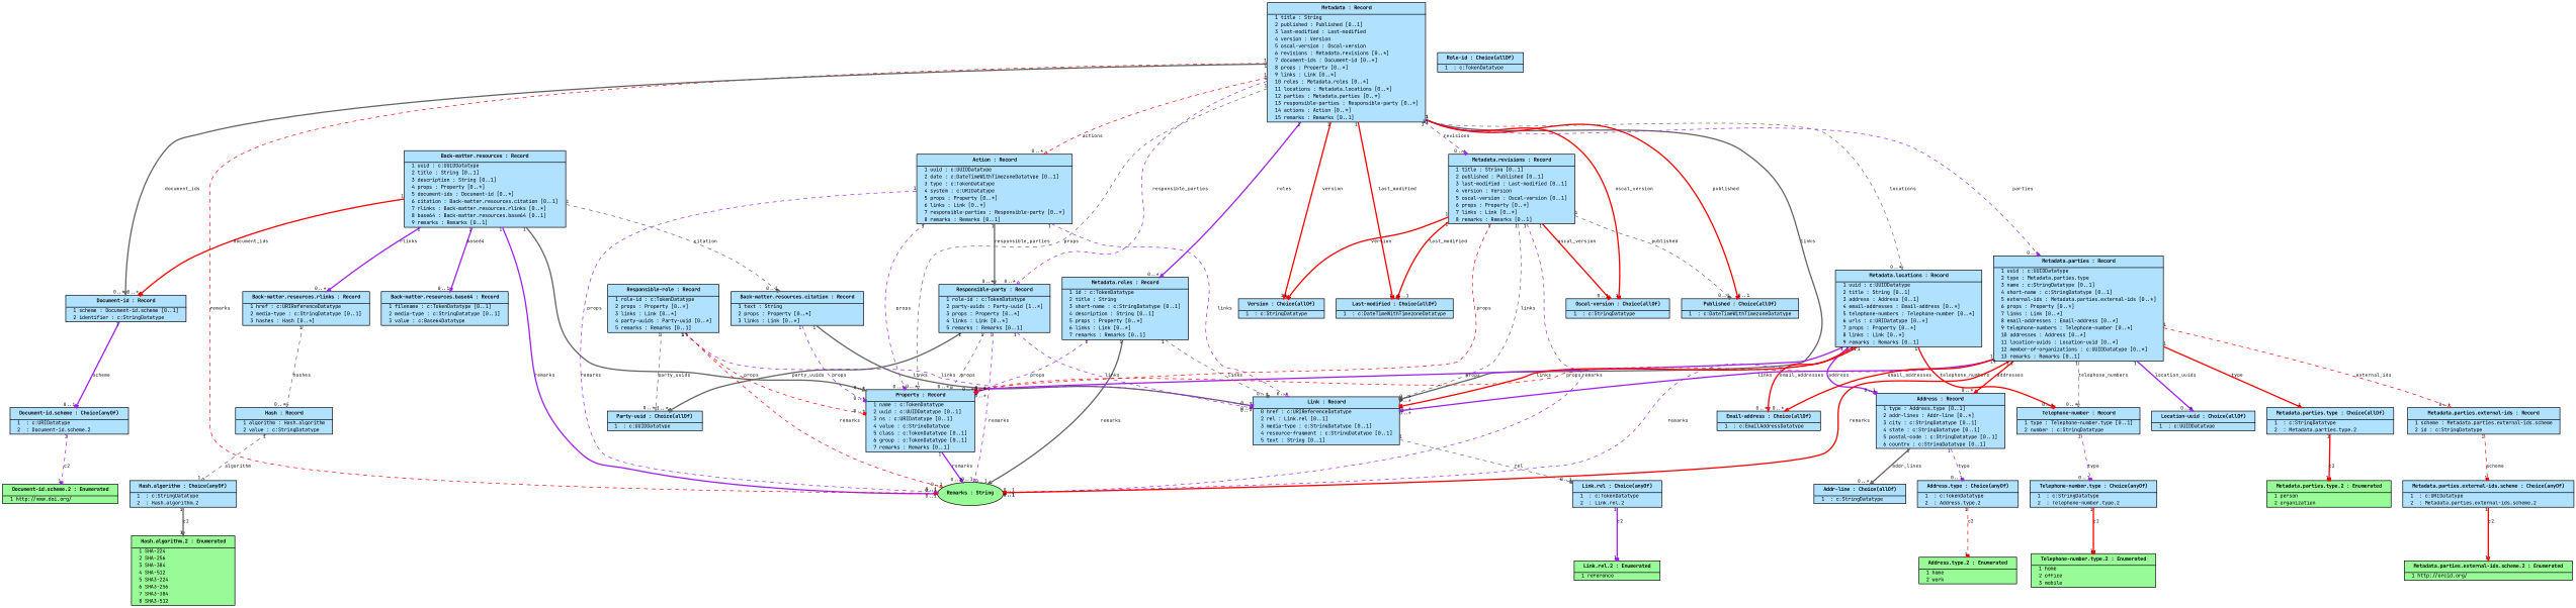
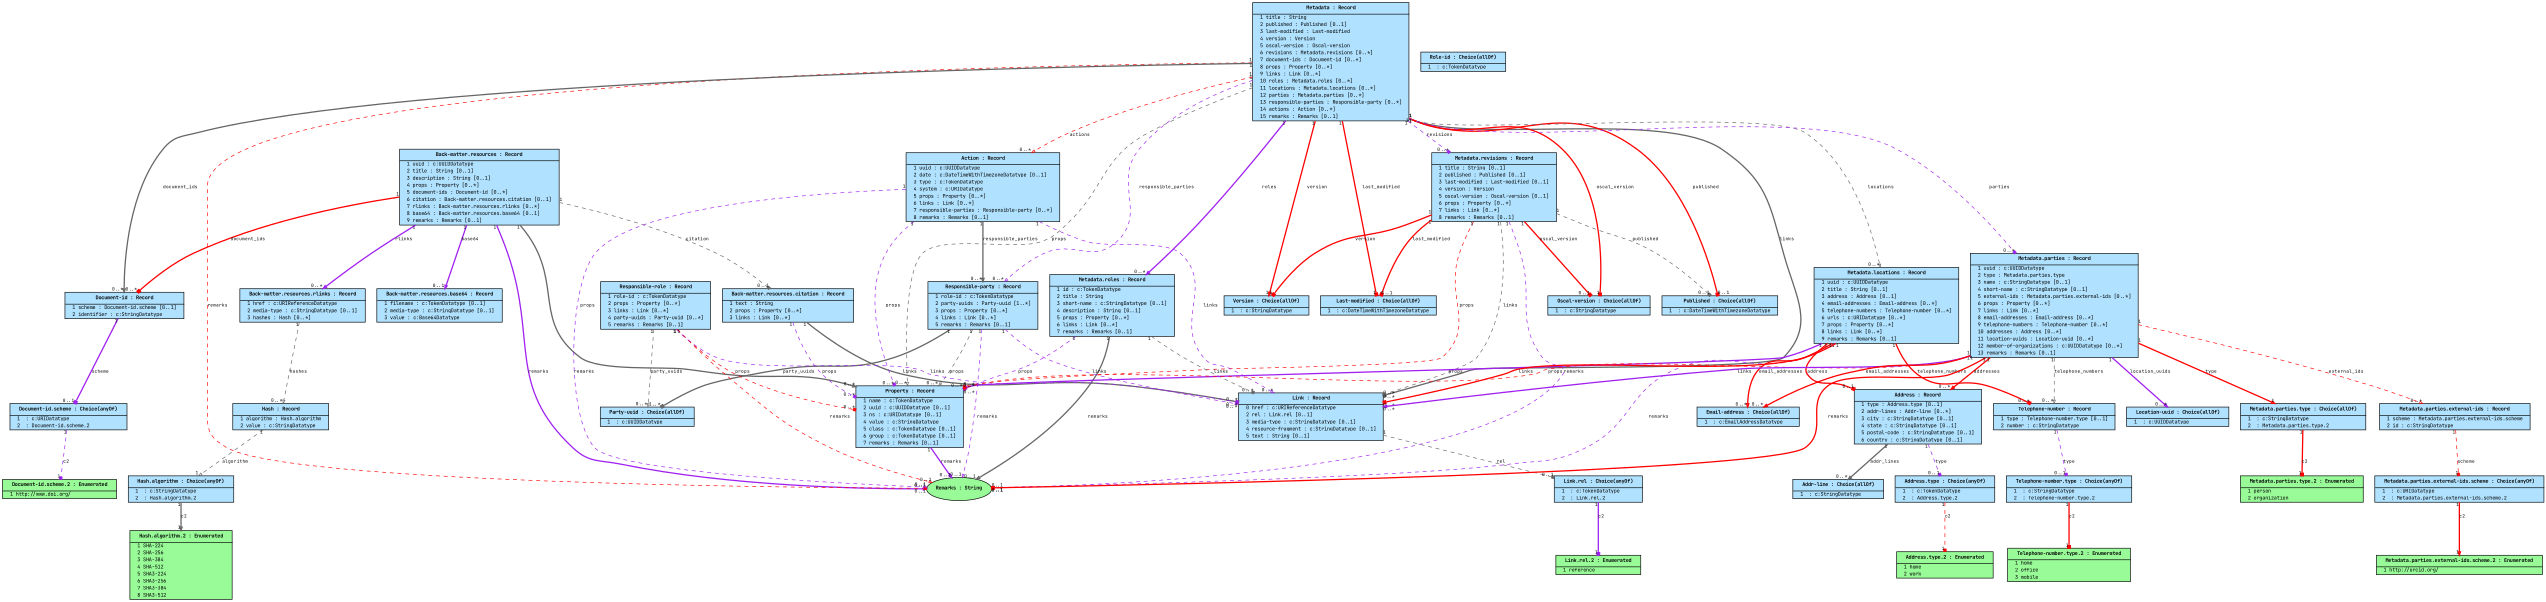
  digraph {
    fontname="JetBrains Mono"
    fontsize=12
    node [fillcolor=lightskyblue1 fontname="JetBrains Mono" fontsize=8 shape=plain style=filled]
    edge [arrowhead=box arrowsize=0.5 color=purple fontname="JetBrains Mono" fontsize=7 headlabel="0..*" labelangle=45.0 labeldistance=0.9 style=bold taillabel=1]
    n1 [label=<<table cellborder="0" cellpadding="1" cellspacing="0"> <tr><td cellpadding="4"><b>  Back-matter.resources : Record  </b></td></tr><hr/>   <tr><td align="left">  1 uuid : c:UUIDDatatype  </td></tr>   <tr><td align="left">  2 title : String [0..1]  </td></tr>   <tr><td align="left">  3 description : String [0..1]  </td></tr>   <tr><td align="left">  4 props : Property [0..*]  </td></tr>   <tr><td align="left">  5 document-ids : Document-id [0..*]  </td></tr>   <tr><td align="left">  6 citation : Back-matter.resources.citation [0..1]  </td></tr>   <tr><td align="left">  7 rlinks : Back-matter.resources.rlinks [0..*]  </td></tr>   <tr><td align="left">  8 base64 : Back-matter.resources.base64 [0..1]  </td></tr>   <tr><td align="left">  9 remarks : Remarks [0..1]  </td></tr> </table>>]
    n2 [label=<<table cellborder="0" cellpadding="1" cellspacing="0"> <tr><td cellpadding="4"><b>  Property : Record  </b></td></tr><hr/>   <tr><td align="left">  1 name : c:TokenDatatype  </td></tr>   <tr><td align="left">  2 uuid : c:UUIDDatatype [0..1]  </td></tr>   <tr><td align="left">  3 ns : c:URIDatatype [0..1]  </td></tr>   <tr><td align="left">  4 value : c:StringDatatype  </td></tr>   <tr><td align="left">  5 class : c:TokenDatatype [0..1]  </td></tr>   <tr><td align="left">  6 group : c:TokenDatatype [0..1]  </td></tr>   <tr><td align="left">  7 remarks : Remarks [0..1]  </td></tr> </table>>]
    n3 [fillcolor=palegreen label=<<b>Remarks : String</b>> shape=ellipse]
    n4 [label=<<table cellborder="0" cellpadding="1" cellspacing="0"> <tr><td cellpadding="4"><b>  Document-id : Record  </b></td></tr><hr/>   <tr><td align="left">  1 scheme : Document-id.scheme [0..1]  </td></tr>   <tr><td align="left">  2 identifier : c:StringDatatype  </td></tr> </table>>]
    n5 [label=<<table cellborder="0" cellpadding="1" cellspacing="0"> <tr><td cellpadding="4"><b>  Back-matter.resources.citation : Record  </b></td></tr><hr/>   <tr><td align="left">  1 text : String  </td></tr>   <tr><td align="left">  2 props : Property [0..*]  </td></tr>   <tr><td align="left">  3 links : Link [0..*]  </td></tr> </table>>]
    n6 [label=<<table cellborder="0" cellpadding="1" cellspacing="0"> <tr><td cellpadding="4"><b>  Back-matter.resources.rlinks : Record  </b></td></tr><hr/>   <tr><td align="left">  1 href : c:URIReferenceDatatype  </td></tr>   <tr><td align="left">  2 media-type : c:StringDatatype [0..1]  </td></tr>   <tr><td align="left">  3 hashes : Hash [0..*]  </td></tr> </table>>]
    n7 [label=<<table cellborder="0" cellpadding="1" cellspacing="0"> <tr><td cellpadding="4"><b>  Back-matter.resources.base64 : Record  </b></td></tr><hr/>   <tr><td align="left">  1 filename : c:TokenDatatype [0..1]  </td></tr>   <tr><td align="left">  2 media-type : c:StringDatatype [0..1]  </td></tr>   <tr><td align="left">  3 value : c:Base64Datatype  </td></tr> </table>>]
    n8 [label=<<table cellborder="0" cellpadding="1" cellspacing="0"> <tr><td cellpadding="4"><b>  Document-id.scheme : Choice(anyOf)  </b></td></tr><hr/>   <tr><td align="left">  1  : c:URIDatatype  </td></tr>   <tr><td align="left">  2  : Document-id.scheme.2  </td></tr> </table>>]
    n9 [label=<<table cellborder="0" cellpadding="1" cellspacing="0"> <tr><td cellpadding="4"><b>  Link : Record  </b></td></tr><hr/>   <tr><td align="left">  0 href : c:URIReferenceDatatype  </td></tr>   <tr><td align="left">  2 rel : Link.rel [0..1]  </td></tr>   <tr><td align="left">  3 media-type : c:StringDatatype [0..1]  </td></tr>   <tr><td align="left">  4 resource-fragment : c:StringDatatype [0..1]  </td></tr>   <tr><td align="left">  5 text : String [0..1]  </td></tr> </table>>]
    n10 [label=<<table cellborder="0" cellpadding="1" cellspacing="0"> <tr><td cellpadding="4"><b>  Hash : Record  </b></td></tr><hr/>   <tr><td align="left">  1 algorithm : Hash.algorithm  </td></tr>   <tr><td align="left">  2 value : c:StringDatatype  </td></tr> </table>>]
    n11 [fillcolor=palegreen label=<<table cellborder="0" cellpadding="1" cellspacing="0"> <tr><td cellpadding="4"><b>  Document-id.scheme.2 : Enumerated  </b></td></tr><hr/>   <tr><td align="left">  1 http://www.doi.org/  </td></tr> </table>>]
    n12 [label=<<table cellborder="0" cellpadding="1" cellspacing="0"> <tr><td cellpadding="4"><b>  Link.rel : Choice(anyOf)  </b></td></tr><hr/>   <tr><td align="left">  1  : c:TokenDatatype  </td></tr>   <tr><td align="left">  2  : Link.rel.2  </td></tr> </table>>]
    n13 [fillcolor=palegreen label=<<table cellborder="0" cellpadding="1" cellspacing="0"> <tr><td cellpadding="4"><b>  Link.rel.2 : Enumerated  </b></td></tr><hr/>   <tr><td align="left">  1 reference  </td></tr> </table>>]
    n14 [label=<<table cellborder="0" cellpadding="1" cellspacing="0"> <tr><td cellpadding="4"><b>  Hash.algorithm : Choice(anyOf)  </b></td></tr><hr/>   <tr><td align="left">  1  : c:StringDatatype  </td></tr>   <tr><td align="left">  2  : Hash.algorithm.2  </td></tr> </table>>]
    n15 [fillcolor=palegreen label=<<table cellborder="0" cellpadding="1" cellspacing="0"> <tr><td cellpadding="4"><b>  Hash.algorithm.2 : Enumerated  </b></td></tr><hr/>   <tr><td align="left">  1 SHA-224  </td></tr>   <tr><td align="left">  2 SHA-256  </td></tr>   <tr><td align="left">  3 SHA-384  </td></tr>   <tr><td align="left">  4 SHA-512  </td></tr>   <tr><td align="left">  5 SHA3-224  </td></tr>   <tr><td align="left">  6 SHA3-256  </td></tr>   <tr><td align="left">  7 SHA3-384  </td></tr>   <tr><td align="left">  8 SHA3-512  </td></tr> </table>>]
    n16 [label=<<table cellborder="0" cellpadding="1" cellspacing="0"> <tr><td cellpadding="4"><b>  Metadata : Record  </b></td></tr><hr/>   <tr><td align="left">  1 title : String  </td></tr>   <tr><td align="left">  2 published : Published [0..1]  </td></tr>   <tr><td align="left">  3 last-modified : Last-modified  </td></tr>   <tr><td align="left">  4 version : Version  </td></tr>   <tr><td align="left">  5 oscal-version : Oscal-version  </td></tr>   <tr><td align="left">  6 revisions : Metadata.revisions [0..*]  </td></tr>   <tr><td align="left">  7 document-ids : Document-id [0..*]  </td></tr>   <tr><td align="left">  8 props : Property [0..*]  </td></tr>   <tr><td align="left">  9 links : Link [0..*]  </td></tr>   <tr><td align="left">  10 roles : Metadata.roles [0..*]  </td></tr>   <tr><td align="left">  11 locations : Metadata.locations [0..*]  </td></tr>   <tr><td align="left">  12 parties : Metadata.parties [0..*]  </td></tr>   <tr><td align="left">  13 responsible-parties : Responsible-party [0..*]  </td></tr>   <tr><td align="left">  14 actions : Action [0..*]  </td></tr>   <tr><td align="left">  15 remarks : Remarks [0..1]  </td></tr> </table>>]
    n17 [label=<<table cellborder="0" cellpadding="1" cellspacing="0"> <tr><td cellpadding="4"><b>  Published : Choice(allOf)  </b></td></tr><hr/>   <tr><td align="left">  1  : c:DateTimeWithTimezoneDatatype  </td></tr> </table>>]
    n18 [label=<<table cellborder="0" cellpadding="1" cellspacing="0"> <tr><td cellpadding="4"><b>  Last-modified : Choice(allOf)  </b></td></tr><hr/>   <tr><td align="left">  1  : c:DateTimeWithTimezoneDatatype  </td></tr> </table>>]
    n19 [label=<<table cellborder="0" cellpadding="1" cellspacing="0"> <tr><td cellpadding="4"><b>  Version : Choice(allOf)  </b></td></tr><hr/>   <tr><td align="left">  1  : c:StringDatatype  </td></tr> </table>>]
    n20 [label=<<table cellborder="0" cellpadding="1" cellspacing="0"> <tr><td cellpadding="4"><b>  Oscal-version : Choice(allOf)  </b></td></tr><hr/>   <tr><td align="left">  1  : c:StringDatatype  </td></tr> </table>>]
    n21 [label=<<table cellborder="0" cellpadding="1" cellspacing="0"> <tr><td cellpadding="4"><b>  Metadata.revisions : Record  </b></td></tr><hr/>   <tr><td align="left">  1 title : String [0..1]  </td></tr>   <tr><td align="left">  2 published : Published [0..1]  </td></tr>   <tr><td align="left">  3 last-modified : Last-modified [0..1]  </td></tr>   <tr><td align="left">  4 version : Version  </td></tr>   <tr><td align="left">  5 oscal-version : Oscal-version [0..1]  </td></tr>   <tr><td align="left">  6 props : Property [0..*]  </td></tr>   <tr><td align="left">  7 links : Link [0..*]  </td></tr>   <tr><td align="left">  8 remarks : Remarks [0..1]  </td></tr> </table>>]
    n22 [label=<<table cellborder="0" cellpadding="1" cellspacing="0"> <tr><td cellpadding="4"><b>  Metadata.roles : Record  </b></td></tr><hr/>   <tr><td align="left">  1 id : c:TokenDatatype  </td></tr>   <tr><td align="left">  2 title : String  </td></tr>   <tr><td align="left">  3 short-name : c:StringDatatype [0..1]  </td></tr>   <tr><td align="left">  4 description : String [0..1]  </td></tr>   <tr><td align="left">  5 props : Property [0..*]  </td></tr>   <tr><td align="left">  6 links : Link [0..*]  </td></tr>   <tr><td align="left">  7 remarks : Remarks [0..1]  </td></tr> </table>>]
    n23 [label=<<table cellborder="0" cellpadding="1" cellspacing="0"> <tr><td cellpadding="4"><b>  Metadata.locations : Record  </b></td></tr><hr/>   <tr><td align="left">  1 uuid : c:UUIDDatatype  </td></tr>   <tr><td align="left">  2 title : String [0..1]  </td></tr>   <tr><td align="left">  3 address : Address [0..1]  </td></tr>   <tr><td align="left">  4 email-addresses : Email-address [0..*]  </td></tr>   <tr><td align="left">  5 telephone-numbers : Telephone-number [0..*]  </td></tr>   <tr><td align="left">  6 urls : c:URIDatatype [0..*]  </td></tr>   <tr><td align="left">  7 props : Property [0..*]  </td></tr>   <tr><td align="left">  8 links : Link [0..*]  </td></tr>   <tr><td align="left">  9 remarks : Remarks [0..1]  </td></tr> </table>>]
    n24 [label=<<table cellborder="0" cellpadding="1" cellspacing="0"> <tr><td cellpadding="4"><b>  Metadata.parties : Record  </b></td></tr><hr/>   <tr><td align="left">  1 uuid : c:UUIDDatatype  </td></tr>   <tr><td align="left">  2 type : Metadata.parties.type  </td></tr>   <tr><td align="left">  3 name : c:StringDatatype [0..1]  </td></tr>   <tr><td align="left">  4 short-name : c:StringDatatype [0..1]  </td></tr>   <tr><td align="left">  5 external-ids : Metadata.parties.external-ids [0..*]  </td></tr>   <tr><td align="left">  6 props : Property [0..*]  </td></tr>   <tr><td align="left">  7 links : Link [0..*]  </td></tr>   <tr><td align="left">  8 email-addresses : Email-address [0..*]  </td></tr>   <tr><td align="left">  9 telephone-numbers : Telephone-number [0..*]  </td></tr>   <tr><td align="left">  10 addresses : Address [0..*]  </td></tr>   <tr><td align="left">  11 location-uuids : Location-uuid [0..*]  </td></tr>   <tr><td align="left">  12 member-of-organizations : c:UUIDDatatype [0..*]  </td></tr>   <tr><td align="left">  13 remarks : Remarks [0..1]  </td></tr> </table>>]
    n25 [label=<<table cellborder="0" cellpadding="1" cellspacing="0"> <tr><td cellpadding="4"><b>  Responsible-party : Record  </b></td></tr><hr/>   <tr><td align="left">  1 role-id : c:TokenDatatype  </td></tr>   <tr><td align="left">  2 party-uuids : Party-uuid [1..*]  </td></tr>   <tr><td align="left">  3 props : Property [0..*]  </td></tr>   <tr><td align="left">  4 links : Link [0..*]  </td></tr>   <tr><td align="left">  5 remarks : Remarks [0..1]  </td></tr> </table>>]
    n26 [label=<<table cellborder="0" cellpadding="1" cellspacing="0"> <tr><td cellpadding="4"><b>  Action : Record  </b></td></tr><hr/>   <tr><td align="left">  1 uuid : c:UUIDDatatype  </td></tr>   <tr><td align="left">  2 date : c:DateTimeWithTimezoneDatatype [0..1]  </td></tr>   <tr><td align="left">  3 type : c:TokenDatatype  </td></tr>   <tr><td align="left">  4 system : c:URIDatatype  </td></tr>   <tr><td align="left">  5 props : Property [0..*]  </td></tr>   <tr><td align="left">  6 links : Link [0..*]  </td></tr>   <tr><td align="left">  7 responsible-parties : Responsible-party [0..*]  </td></tr>   <tr><td align="left">  8 remarks : Remarks [0..1]  </td></tr> </table>>]
    n27 [label=<<table cellborder="0" cellpadding="1" cellspacing="0"> <tr><td cellpadding="4"><b>  Address : Record  </b></td></tr><hr/>   <tr><td align="left">  1 type : Address.type [0..1]  </td></tr>   <tr><td align="left">  2 addr-lines : Addr-line [0..*]  </td></tr>   <tr><td align="left">  3 city : c:StringDatatype [0..1]  </td></tr>   <tr><td align="left">  4 state : c:StringDatatype [0..1]  </td></tr>   <tr><td align="left">  5 postal-code : c:StringDatatype [0..1]  </td></tr>   <tr><td align="left">  6 country : c:StringDatatype [0..1]  </td></tr> </table>>]
    n28 [label=<<table cellborder="0" cellpadding="1" cellspacing="0"> <tr><td cellpadding="4"><b>  Email-address : Choice(allOf)  </b></td></tr><hr/>   <tr><td align="left">  1  : c:EmailAddressDatatype  </td></tr> </table>>]
    n29 [label=<<table cellborder="0" cellpadding="1" cellspacing="0"> <tr><td cellpadding="4"><b>  Telephone-number : Record  </b></td></tr><hr/>   <tr><td align="left">  1 type : Telephone-number.type [0..1]  </td></tr>   <tr><td align="left">  2 number : c:StringDatatype  </td></tr> </table>>]
    n30 [label=<<table cellborder="0" cellpadding="1" cellspacing="0"> <tr><td cellpadding="4"><b>  Metadata.parties.type : Choice(allOf)  </b></td></tr><hr/>   <tr><td align="left">  1  : c:StringDatatype  </td></tr>   <tr><td align="left">  2  : Metadata.parties.type.2  </td></tr> </table>>]
    n31 [label=<<table cellborder="0" cellpadding="1" cellspacing="0"> <tr><td cellpadding="4"><b>  Metadata.parties.external-ids : Record  </b></td></tr><hr/>   <tr><td align="left">  1 scheme : Metadata.parties.external-ids.scheme  </td></tr>   <tr><td align="left">  2 id : c:StringDatatype  </td></tr> </table>>]
    n32 [label=<<table cellborder="0" cellpadding="1" cellspacing="0"> <tr><td cellpadding="4"><b>  Location-uuid : Choice(allOf)  </b></td></tr><hr/>   <tr><td align="left">  1  : c:UUIDDatatype  </td></tr> </table>>]
    n33 [label=<<table cellborder="0" cellpadding="1" cellspacing="0"> <tr><td cellpadding="4"><b>  Party-uuid : Choice(allOf)  </b></td></tr><hr/>   <tr><td align="left">  1  : c:UUIDDatatype  </td></tr> </table>>]
    n34 [label=<<table cellborder="0" cellpadding="1" cellspacing="0"> <tr><td cellpadding="4"><b>  Address.type : Choice(anyOf)  </b></td></tr><hr/>   <tr><td align="left">  1  : c:TokenDatatype  </td></tr>   <tr><td align="left">  2  : Address.type.2  </td></tr> </table>>]
    n35 [label=<<table cellborder="0" cellpadding="1" cellspacing="0"> <tr><td cellpadding="4"><b>  Addr-line : Choice(allOf)  </b></td></tr><hr/>   <tr><td align="left">  1  : c:StringDatatype  </td></tr> </table>>]
    n36 [label=<<table cellborder="0" cellpadding="1" cellspacing="0"> <tr><td cellpadding="4"><b>  Telephone-number.type : Choice(anyOf)  </b></td></tr><hr/>   <tr><td align="left">  1  : c:StringDatatype  </td></tr>   <tr><td align="left">  2  : Telephone-number.type.2  </td></tr> </table>>]
    n37 [fillcolor=palegreen label=<<table cellborder="0" cellpadding="1" cellspacing="0"> <tr><td cellpadding="4"><b>  Address.type.2 : Enumerated  </b></td></tr><hr/>   <tr><td align="left">  1 home  </td></tr>   <tr><td align="left">  2 work  </td></tr> </table>>]
    n38 [fillcolor=palegreen label=<<table cellborder="0" cellpadding="1" cellspacing="0"> <tr><td cellpadding="4"><b>  Telephone-number.type.2 : Enumerated  </b></td></tr><hr/>   <tr><td align="left">  1 home  </td></tr>   <tr><td align="left">  2 office  </td></tr>   <tr><td align="left">  3 mobile  </td></tr> </table>>]
    n39 [fillcolor=palegreen label=<<table cellborder="0" cellpadding="1" cellspacing="0"> <tr><td cellpadding="4"><b>  Metadata.parties.type.2 : Enumerated  </b></td></tr><hr/>   <tr><td align="left">  1 person  </td></tr>   <tr><td align="left">  2 organization  </td></tr> </table>>]
    n40 [label=<<table cellborder="0" cellpadding="1" cellspacing="0"> <tr><td cellpadding="4"><b>  Metadata.parties.external-ids.scheme : Choice(anyOf)  </b></td></tr><hr/>   <tr><td align="left">  1  : c:URIDatatype  </td></tr>   <tr><td align="left">  2  : Metadata.parties.external-ids.scheme.2  </td></tr> </table>>]
    n41 [fillcolor=palegreen label=<<table cellborder="0" cellpadding="1" cellspacing="0"> <tr><td cellpadding="4"><b>  Metadata.parties.external-ids.scheme.2 : Enumerated  </b></td></tr><hr/>   <tr><td align="left">  1 http://orcid.org/  </td></tr> </table>>]
    n42 [label=<<table cellborder="0" cellpadding="1" cellspacing="0"> <tr><td cellpadding="4"><b>  Responsible-role : Record  </b></td></tr><hr/>   <tr><td align="left">  1 role-id : c:TokenDatatype  </td></tr>   <tr><td align="left">  2 props : Property [0..*]  </td></tr>   <tr><td align="left">  3 links : Link [0..*]  </td></tr>   <tr><td align="left">  4 party-uuids : Party-uuid [0..*]  </td></tr>   <tr><td align="left">  5 remarks : Remarks [0..1]  </td></tr> </table>>]
    n43 [label=<<table cellborder="0" cellpadding="1" cellspacing="0"> <tr><td cellpadding="4"><b>  Role-id : Choice(allOf)  </b></td></tr><hr/>   <tr><td align="left">  1  : c:TokenDatatype  </td></tr> </table>>]
    n1 -> n2 [arrowhead=onormal color=gray40 label=props]
    n1 -> n3 [arrowhead=onormal headlabel="0..1" label=remarks]
    n1 -> n4 [color=red label=document_ids]
    n1 -> n5 [color=gray40 headlabel="0..1" label=citation style=dashed]
    n1 -> n6 [arrowhead=onormal label=rlinks]
    n1 -> n7 [arrowhead=onormal headlabel="0..1" label=base64]
    n2 -> n3 [arrowhead=onormal headlabel="0..1" label=remarks]
    n4 -> n8 [headlabel="0..1" label=scheme]
    n5 -> n2 [label=props style=dashed]
    n5 -> n9 [color=gray40 label=links]
    n6 -> n10 [arrowhead=onormal color=gray40 label=hashes style=dashed]
    n8 -> n11 [headlabel=1 label=c2 style=dashed]
    n9 -> n12 [color=gray40 headlabel="0..1" label=rel style=dashed]
    n10 -> n14 [arrowhead=onormal color=gray40 headlabel=1 label=algorithm style=dashed]
    n12 -> n13 [headlabel=1 label=c2]
    n14 -> n15 [arrowhead=onormal color=gray40 headlabel=1 label=c2]
    n16 -> n2 [arrowhead=onormal color=gray40 label=props style=dashed]
    n16 -> n3 [color=red headlabel="0..1" label=remarks style=dashed]
    n16 -> n4 [arrowhead=onormal color=gray40 label=document_ids]
    n16 -> n9 [color=gray40 label=links]
    n16 -> n17 [color=red headlabel="0..1" label=published]
    n16 -> n18 [color=red headlabel=1 label=last_modified]
    n16 -> n19 [arrowhead=onormal color=red headlabel=1 label=version]
    n16 -> n20 [color=red headlabel=1 label=oscal_version]
    n16 -> n21 [label=revisions style=dashed]
    n16 -> n22 [arrowhead=onormal label=roles]
    n16 -> n23 [arrowhead=onormal color=gray40 label=locations style=dashed]
    n16 -> n24 [label=parties style=dashed]
    n16 -> n25 [arrowhead=onormal label=responsible_parties style=dashed]
    n16 -> n26 [arrowhead=onormal color=red label=actions style=dashed]
    n21 -> n2 [color=red label=props style=dashed]
    n21 -> n3 [headlabel="0..1" label=remarks style=dashed]
    n21 -> n9 [color=gray40 label=links style=dashed]
    n21 -> n17 [color=gray40 headlabel="0..1" label=published style=dashed]
    n21 -> n18 [color=red headlabel="0..1" label=last_modified]
    n21 -> n19 [color=red headlabel=1 label=version]
    n21 -> n20 [color=red headlabel="0..1" label=oscal_version]
    n22 -> n2 [label=props style=dashed]
    n22 -> n3 [arrowhead=onormal color=gray40 headlabel="0..1" label=remarks]
    n22 -> n9 [color=gray40 label=links style=dashed]
    n23 -> n2 [arrowhead=onormal label=props]
    n23 -> n3 [headlabel="0..1" label=remarks style=dashed]
    n23 -> n9 [color=red label=links]
-   n23 -> n27 [headlabel="0..1" label=address]
+   n23 -> n27 [color=red headlabel="0..1" label=address]
    n23 -> n28 [arrowhead=onormal color=red label=email_addresses]
    n23 -> n29 [color=red label=telephone_numbers]
    n24 -> n2 [color=red label=props style=dashed]
    n24 -> n3 [color=red headlabel="0..1" label=remarks]
    n24 -> n9 [arrowhead=onormal label=links]
    n24 -> n27 [arrowhead=onormal color=red label=addresses]
    n24 -> n28 [arrowhead=onormal color=red label=email_addresses]
    n24 -> n29 [arrowhead=onormal color=gray40 label=telephone_numbers style=dashed]
    n24 -> n30 [arrowhead=onormal color=red headlabel=1 label=type]
    n24 -> n31 [arrowhead=onormal color=red label=external_ids style=dashed]
    n24 -> n32 [arrowhead=onormal label=location_uuids]
    n25 -> n2 [arrowhead=onormal color=gray40 label=props style=dashed]
    n25 -> n3 [arrowhead=onormal headlabel="0..1" label=remarks style=dashed]
    n25 -> n9 [arrowhead=onormal label=links style=dashed]
    n25 -> n33 [color=gray40 headlabel="1..*" label=party_uuids]
    n26 -> n2 [label=props style=dashed]
    n26 -> n3 [arrowhead=onormal headlabel="0..1" label=remarks style=dashed]
    n26 -> n9 [arrowhead=onormal label=links style=dashed]
    n26 -> n25 [arrowhead=onormal color=gray40 label=responsible_parties]
    n27 -> n34 [headlabel="0..1" label=type style=dashed]
    n27 -> n35 [arrowhead=onormal color=gray40 label=addr_lines]
    n29 -> n36 [headlabel="0..1" label=type style=dashed]
    n30 -> n39 [color=red headlabel=1 label=c2]
    n31 -> n40 [color=red headlabel=1 label=scheme style=dashed]
    n34 -> n37 [color=red headlabel=1 label=c2 style=dashed]
    n36 -> n38 [color=red headlabel=1 label=c2]
    n40 -> n41 [arrowhead=onormal color=red headlabel=1 label=c2]
    n42 -> n2 [color=red label=props style=dashed]
    n42 -> n3 [arrowhead=onormal color=red headlabel="0..1" label=remarks style=dashed]
    n42 -> n9 [label=links style=dashed]
    n42 -> n33 [arrowhead=onormal color=gray40 label=party_uuids style=dashed]
  }
